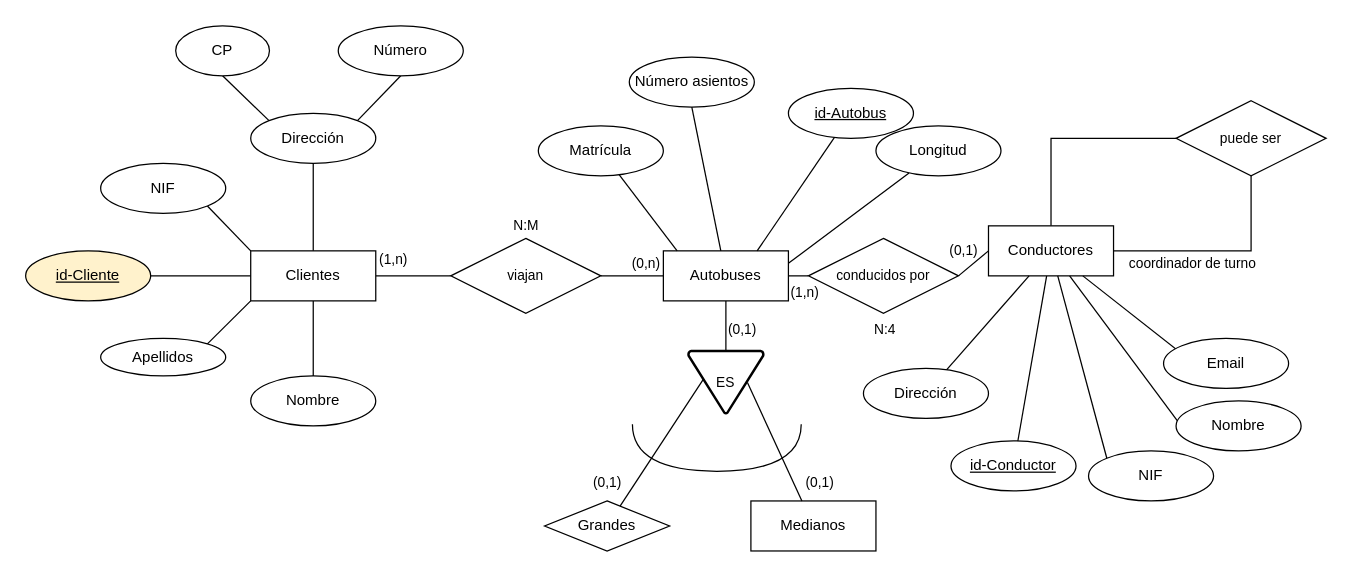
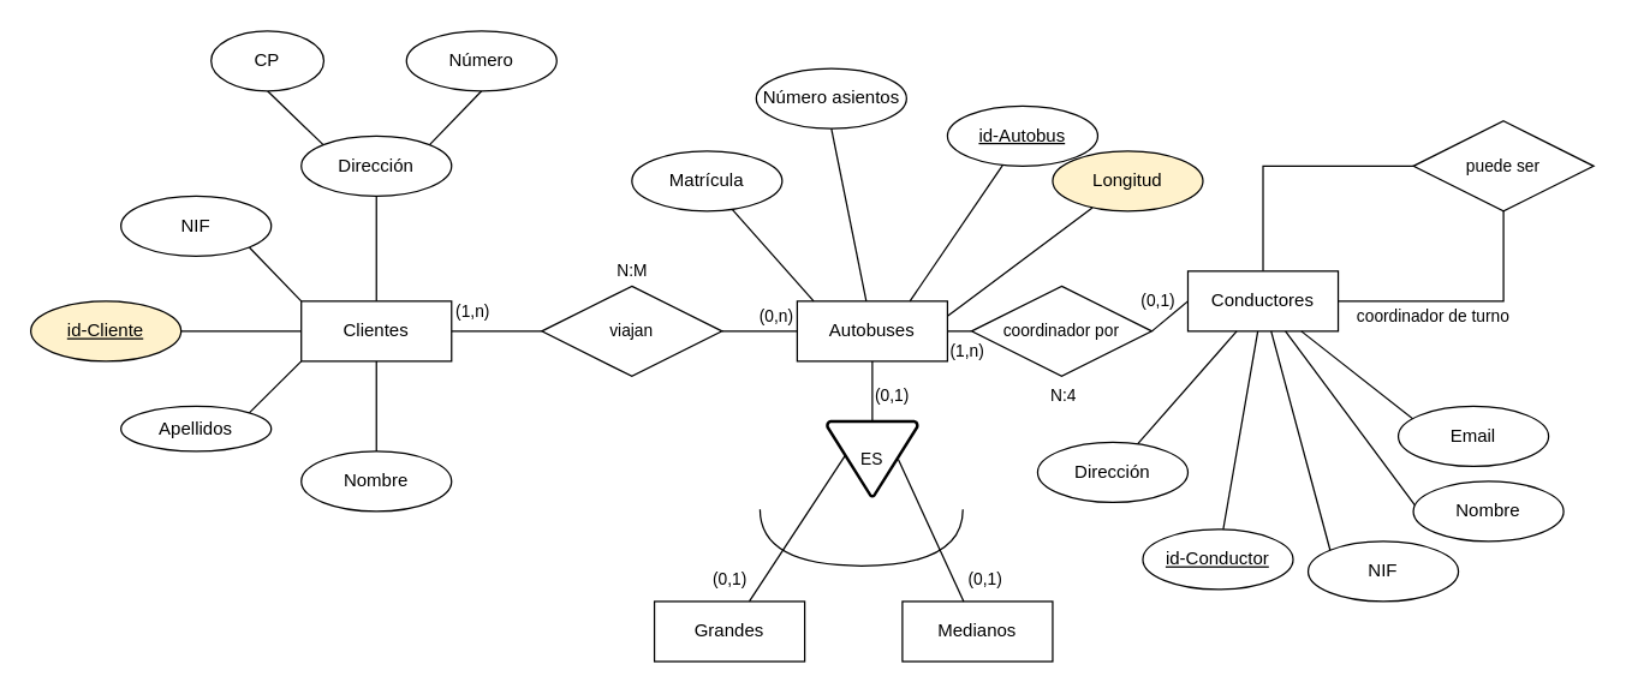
  <mxCell id="0" />
  <mxCell id="1" parent="0" />
  <mxCell id="2" value="" style="edgeStyle=none;shape=connector;rounded=0;orthogonalLoop=1;jettySize=auto;html=1;labelBackgroundColor=default;strokeColor=default;align=center;verticalAlign=middle;fontFamily=Helvetica;fontSize=11;fontColor=default;endArrow=none;endFill=0;" edge="1" parent="1" source="3" target="34"><mxGeometry relative="1" as="geometry" /></mxCell>
  <mxCell id="3" value="Clientes" style="whiteSpace=wrap;html=1;align=center;" vertex="1" parent="1"><mxGeometry x="200" y="200" width="100" height="40" as="geometry" /></mxCell>
  <mxCell id="4" value="" style="edgeStyle=none;shape=connector;rounded=0;orthogonalLoop=1;jettySize=auto;html=1;labelBackgroundColor=default;strokeColor=default;align=center;verticalAlign=middle;fontFamily=Helvetica;fontSize=11;fontColor=default;endArrow=none;endFill=0;" edge="1" parent="1" source="7" target="34"><mxGeometry relative="1" as="geometry" /></mxCell>
  <mxCell id="5" value="" style="edgeStyle=none;shape=connector;rounded=0;orthogonalLoop=1;jettySize=auto;html=1;labelBackgroundColor=default;strokeColor=default;align=center;verticalAlign=middle;fontFamily=Helvetica;fontSize=11;fontColor=default;endArrow=none;endFill=0;" edge="1" parent="1" source="7" target="35"><mxGeometry relative="1" as="geometry" /></mxCell>
  <mxCell id="6" value="" style="edgeStyle=none;shape=connector;rounded=0;orthogonalLoop=1;jettySize=auto;html=1;labelBackgroundColor=default;strokeColor=default;align=center;verticalAlign=middle;fontFamily=Helvetica;fontSize=11;fontColor=default;endArrow=none;endFill=0;" edge="1" parent="1" source="7" target="41"><mxGeometry relative="1" as="geometry" /></mxCell>
  <mxCell id="7" value="Autobuses" style="whiteSpace=wrap;html=1;align=center;" vertex="1" parent="1"><mxGeometry x="530" y="200" width="100" height="40" as="geometry" /></mxCell>
  <mxCell id="8" style="edgeStyle=none;shape=connector;rounded=0;orthogonalLoop=1;jettySize=auto;html=1;entryX=0.75;entryY=0;entryDx=0;entryDy=0;labelBackgroundColor=default;strokeColor=default;align=center;verticalAlign=middle;fontFamily=Helvetica;fontSize=11;fontColor=default;endArrow=none;endFill=0;" edge="1" parent="1" source="9" target="7"><mxGeometry relative="1" as="geometry" /></mxCell>
  <mxCell id="9" value="id-Autobus" style="ellipse;whiteSpace=wrap;html=1;align=center;fontStyle=4;" vertex="1" parent="1"><mxGeometry x="630" y="70" width="100" height="40" as="geometry" /></mxCell>
  <mxCell id="10" style="edgeStyle=none;shape=connector;rounded=0;orthogonalLoop=1;jettySize=auto;html=1;entryX=0;entryY=0.5;entryDx=0;entryDy=0;labelBackgroundColor=default;strokeColor=default;align=center;verticalAlign=middle;fontFamily=Helvetica;fontSize=11;fontColor=default;endArrow=none;endFill=0;" edge="1" parent="1" source="11" target="3"><mxGeometry relative="1" as="geometry" /></mxCell>
  <mxCell id="11" value="id-Cliente" style="ellipse;whiteSpace=wrap;html=1;align=center;fontStyle=4;fillColor=#fff2cc;" vertex="1" parent="1"><mxGeometry x="20" y="200" width="100" height="40" as="geometry" /></mxCell>
  <mxCell id="12" value="" style="edgeStyle=none;shape=connector;rounded=0;orthogonalLoop=1;jettySize=auto;html=1;labelBackgroundColor=default;strokeColor=default;align=center;verticalAlign=middle;fontFamily=Helvetica;fontSize=11;fontColor=default;endArrow=none;endFill=0;" edge="1" parent="1" source="13" target="3"><mxGeometry relative="1" as="geometry" /></mxCell>
  <mxCell id="13" value="Nombre" style="ellipse;whiteSpace=wrap;html=1;align=center;" vertex="1" parent="1"><mxGeometry x="200" y="300" width="100" height="40" as="geometry" /></mxCell>
  <mxCell id="14" style="edgeStyle=none;shape=connector;rounded=0;orthogonalLoop=1;jettySize=auto;html=1;exitX=1;exitY=0;exitDx=0;exitDy=0;entryX=0;entryY=1;entryDx=0;entryDy=0;labelBackgroundColor=default;strokeColor=default;align=center;verticalAlign=middle;fontFamily=Helvetica;fontSize=11;fontColor=default;endArrow=none;endFill=0;" edge="1" parent="1" source="15" target="3"><mxGeometry relative="1" as="geometry" /></mxCell>
  <mxCell id="15" value="Apellidos" style="ellipse;whiteSpace=wrap;html=1;align=center;" vertex="1" parent="1"><mxGeometry x="80" y="270" width="100" height="30" as="geometry" /></mxCell>
  <mxCell id="16" style="edgeStyle=none;shape=connector;rounded=0;orthogonalLoop=1;jettySize=auto;html=1;exitX=1;exitY=1;exitDx=0;exitDy=0;entryX=0;entryY=0;entryDx=0;entryDy=0;labelBackgroundColor=default;strokeColor=default;align=center;verticalAlign=middle;fontFamily=Helvetica;fontSize=11;fontColor=default;endArrow=none;endFill=0;" edge="1" parent="1" source="17" target="3"><mxGeometry relative="1" as="geometry" /></mxCell>
  <mxCell id="17" value="NIF" style="ellipse;whiteSpace=wrap;html=1;align=center;" vertex="1" parent="1"><mxGeometry x="80" y="130" width="100" height="40" as="geometry" /></mxCell>
  <mxCell id="18" style="rounded=0;orthogonalLoop=1;jettySize=auto;html=1;exitX=1;exitY=0;exitDx=0;exitDy=0;entryX=0.5;entryY=1;entryDx=0;entryDy=0;endArrow=none;endFill=0;" edge="1" parent="1" source="21" target="26"><mxGeometry relative="1" as="geometry" /></mxCell>
  <mxCell id="19" style="edgeStyle=none;shape=connector;rounded=0;orthogonalLoop=1;jettySize=auto;html=1;exitX=0;exitY=0;exitDx=0;exitDy=0;entryX=0.5;entryY=1;entryDx=0;entryDy=0;labelBackgroundColor=default;strokeColor=default;align=center;verticalAlign=middle;fontFamily=Helvetica;fontSize=11;fontColor=default;endArrow=none;endFill=0;" edge="1" parent="1" source="21" target="25"><mxGeometry relative="1" as="geometry" /></mxCell>
  <mxCell id="20" style="edgeStyle=none;shape=connector;rounded=0;orthogonalLoop=1;jettySize=auto;html=1;entryX=0.5;entryY=0;entryDx=0;entryDy=0;labelBackgroundColor=default;strokeColor=default;align=center;verticalAlign=middle;fontFamily=Helvetica;fontSize=11;fontColor=default;endArrow=none;endFill=0;" edge="1" parent="1" source="21" target="3"><mxGeometry relative="1" as="geometry" /></mxCell>
  <mxCell id="21" value="Dirección" style="ellipse;whiteSpace=wrap;html=1;align=center;" vertex="1" parent="1"><mxGeometry x="200" y="90" width="100" height="40" as="geometry" /></mxCell>
  <mxCell id="22" value="" style="edgeStyle=none;shape=connector;rounded=0;orthogonalLoop=1;jettySize=auto;html=1;labelBackgroundColor=default;strokeColor=default;align=center;verticalAlign=middle;fontFamily=Helvetica;fontSize=11;fontColor=default;endArrow=none;endFill=0;" edge="1" parent="1" source="24" target="29"><mxGeometry relative="1" as="geometry" /></mxCell>
  <mxCell id="23" style="edgeStyle=none;shape=connector;rounded=0;orthogonalLoop=1;jettySize=auto;html=1;labelBackgroundColor=default;strokeColor=default;align=center;verticalAlign=middle;fontFamily=Helvetica;fontSize=11;fontColor=default;endArrow=none;endFill=0;entryX=0;entryY=0.5;entryDx=0;entryDy=0;" edge="1" parent="1" source="24" target="51"><mxGeometry relative="1" as="geometry"><mxPoint x="920" y="110" as="targetPoint" /><Array as="points"><mxPoint x="840" y="140" /><mxPoint x="840" y="110" /></Array></mxGeometry></mxCell>
  <mxCell id="24" value="Conductores" style="whiteSpace=wrap;html=1;align=center;" vertex="1" parent="1"><mxGeometry x="790" y="180" width="100" height="40" as="geometry" /></mxCell>
  <mxCell id="25" value="CP" style="ellipse;whiteSpace=wrap;html=1;align=center;" vertex="1" parent="1"><mxGeometry x="140" y="20" width="75" height="40" as="geometry" /></mxCell>
  <mxCell id="26" value="Número" style="ellipse;whiteSpace=wrap;html=1;align=center;" vertex="1" parent="1"><mxGeometry x="270" y="20" width="100" height="40" as="geometry" /></mxCell>
  <mxCell id="27" style="edgeStyle=none;shape=connector;rounded=0;orthogonalLoop=1;jettySize=auto;html=1;entryX=0.11;entryY=0;entryDx=0;entryDy=0;labelBackgroundColor=default;strokeColor=default;align=center;verticalAlign=middle;fontFamily=Helvetica;fontSize=11;fontColor=default;endArrow=none;endFill=0;entryPerimeter=0;" edge="1" parent="1" source="28" target="7"><mxGeometry relative="1" as="geometry" /></mxCell>
- <mxCell id="28" value="Matrícula" style="ellipse;whiteSpace=wrap;html=1;align=center;" vertex="1" parent="1"><mxGeometry x="430" y="100" width="100" height="40" as="geometry" /></mxCell>
+ <mxCell id="28" value="Matrícula" style="ellipse;whiteSpace=wrap;html=1;align=center;" vertex="1" parent="1"><mxGeometry x="420" y="100" width="100" height="40" as="geometry" /></mxCell>
  <mxCell id="29" value="id-Conductor" style="ellipse;whiteSpace=wrap;html=1;align=center;fontStyle=4;" vertex="1" parent="1"><mxGeometry x="760" y="352" width="100" height="40" as="geometry" /></mxCell>
  <mxCell id="30" style="edgeStyle=none;shape=connector;rounded=0;orthogonalLoop=1;jettySize=auto;html=1;exitX=0.5;exitY=1;exitDx=0;exitDy=0;labelBackgroundColor=default;strokeColor=default;align=center;verticalAlign=middle;fontFamily=Helvetica;fontSize=11;fontColor=default;endArrow=none;endFill=0;" edge="1" parent="1" source="31" target="7"><mxGeometry relative="1" as="geometry" /></mxCell>
  <mxCell id="31" value="Número asientos" style="ellipse;whiteSpace=wrap;html=1;align=center;" vertex="1" parent="1"><mxGeometry x="502.75" y="45" width="100" height="40" as="geometry" /></mxCell>
  <mxCell id="32" style="edgeStyle=none;shape=connector;rounded=0;orthogonalLoop=1;jettySize=auto;html=1;entryX=1;entryY=0.25;entryDx=0;entryDy=0;labelBackgroundColor=default;strokeColor=default;align=center;verticalAlign=middle;fontFamily=Helvetica;fontSize=11;fontColor=default;endArrow=none;endFill=0;" edge="1" parent="1" source="33" target="7"><mxGeometry relative="1" as="geometry" /></mxCell>
- <mxCell id="33" value="Longitud" style="ellipse;whiteSpace=wrap;html=1;align=center;" vertex="1" parent="1"><mxGeometry x="700" y="100" width="100" height="40" as="geometry" /></mxCell>
+ <mxCell id="33" value="Longitud" style="ellipse;whiteSpace=wrap;html=1;align=center;fillColor=#fff2cc;" vertex="1" parent="1"><mxGeometry x="700" y="100" width="100" height="40" as="geometry" /></mxCell>
  <mxCell id="34" value="viajan" style="shape=rhombus;perimeter=rhombusPerimeter;whiteSpace=wrap;html=1;align=center;fontFamily=Helvetica;fontSize=11;fontColor=default;" vertex="1" parent="1"><mxGeometry x="360" y="190" width="120" height="60" as="geometry" /></mxCell>
  <mxCell id="35" value="ES" style="strokeWidth=2;html=1;shape=mxgraph.flowchart.merge_or_storage;whiteSpace=wrap;fontFamily=Helvetica;fontSize=11;fontColor=default;" vertex="1" parent="1"><mxGeometry x="550" y="280" width="60" height="50" as="geometry" /></mxCell>
- <mxCell id="36" value="Grandes" style="rhombus;whiteSpace=wrap;html=1;align=center;" vertex="1" parent="1"><mxGeometry x="435" y="400" width="100" height="40" as="geometry" /></mxCell>
+ <mxCell id="36" value="Grandes" style="whiteSpace=wrap;html=1;align=center;" vertex="1" parent="1"><mxGeometry x="435" y="400" width="100" height="40" as="geometry" /></mxCell>
  <mxCell id="37" value="Medianos" style="whiteSpace=wrap;html=1;align=center;" vertex="1" parent="1"><mxGeometry x="600" y="400" width="100" height="40" as="geometry" /></mxCell>
  <mxCell id="38" style="edgeStyle=none;shape=connector;rounded=0;orthogonalLoop=1;jettySize=auto;html=1;entryX=0.787;entryY=0.505;entryDx=0;entryDy=0;entryPerimeter=0;labelBackgroundColor=default;strokeColor=default;align=center;verticalAlign=middle;fontFamily=Helvetica;fontSize=11;fontColor=default;endArrow=none;endFill=0;" edge="1" parent="1" source="37" target="35"><mxGeometry relative="1" as="geometry" /></mxCell>
  <mxCell id="39" style="edgeStyle=none;shape=connector;rounded=0;orthogonalLoop=1;jettySize=auto;html=1;entryX=0.201;entryY=0.45;entryDx=0;entryDy=0;entryPerimeter=0;labelBackgroundColor=default;strokeColor=default;align=center;verticalAlign=middle;fontFamily=Helvetica;fontSize=11;fontColor=default;endArrow=none;endFill=0;" edge="1" parent="1" source="36" target="35"><mxGeometry relative="1" as="geometry" /></mxCell>
  <mxCell id="40" value="" style="shape=requiredInterface;html=1;verticalLabelPosition=bottom;sketch=0;rotation=90;fontFamily=Helvetica;fontSize=11;fontColor=default;" vertex="1" parent="1"><mxGeometry x="554" y="290" width="37.5" height="135" as="geometry" /></mxCell>
- <mxCell id="41" value="conducidos por" style="shape=rhombus;perimeter=rhombusPerimeter;whiteSpace=wrap;html=1;align=center;fontFamily=Helvetica;fontSize=11;fontColor=default;" vertex="1" parent="1"><mxGeometry x="646" y="190" width="120" height="60" as="geometry" /></mxCell>
+ <mxCell id="41" value="coordinador por" style="shape=rhombus;perimeter=rhombusPerimeter;whiteSpace=wrap;html=1;align=center;fontFamily=Helvetica;fontSize=11;fontColor=default;" vertex="1" parent="1"><mxGeometry x="646" y="190" width="120" height="60" as="geometry" /></mxCell>
  <mxCell id="42" style="edgeStyle=none;shape=connector;rounded=0;orthogonalLoop=1;jettySize=auto;html=1;exitX=0;exitY=0.5;exitDx=0;exitDy=0;labelBackgroundColor=default;strokeColor=default;align=center;verticalAlign=middle;fontFamily=Helvetica;fontSize=11;fontColor=default;endArrow=none;endFill=0;entryX=1;entryY=0.5;entryDx=0;entryDy=0;" edge="1" parent="1" source="24" target="41"><mxGeometry relative="1" as="geometry"><mxPoint x="770" y="220" as="targetPoint" /></mxGeometry></mxCell>
  <mxCell id="43" style="edgeStyle=none;shape=connector;rounded=0;orthogonalLoop=1;jettySize=auto;html=1;exitX=0.5;exitY=1;exitDx=0;exitDy=0;labelBackgroundColor=default;strokeColor=default;align=center;verticalAlign=middle;fontFamily=Helvetica;fontSize=11;fontColor=default;endArrow=none;endFill=0;" edge="1" parent="1" source="44" target="24"><mxGeometry relative="1" as="geometry" /></mxCell>
  <mxCell id="44" value="Email" style="ellipse;whiteSpace=wrap;html=1;align=center;" vertex="1" parent="1"><mxGeometry x="930" y="270" width="100" height="40" as="geometry" /></mxCell>
  <mxCell id="45" style="edgeStyle=none;shape=connector;rounded=0;orthogonalLoop=1;jettySize=auto;html=1;exitX=0;exitY=1;exitDx=0;exitDy=0;labelBackgroundColor=default;strokeColor=default;align=center;verticalAlign=middle;fontFamily=Helvetica;fontSize=11;fontColor=default;endArrow=none;endFill=0;" edge="1" parent="1" source="46" target="24"><mxGeometry relative="1" as="geometry" /></mxCell>
  <mxCell id="46" value="Nombre" style="ellipse;whiteSpace=wrap;html=1;align=center;" vertex="1" parent="1"><mxGeometry x="940" y="320" width="100" height="40" as="geometry" /></mxCell>
  <mxCell id="47" style="edgeStyle=none;shape=connector;rounded=0;orthogonalLoop=1;jettySize=auto;html=1;exitX=0;exitY=0;exitDx=0;exitDy=0;labelBackgroundColor=default;strokeColor=default;align=center;verticalAlign=middle;fontFamily=Helvetica;fontSize=11;fontColor=default;endArrow=none;endFill=0;" edge="1" parent="1" source="48" target="24"><mxGeometry relative="1" as="geometry" /></mxCell>
  <mxCell id="48" value="NIF" style="ellipse;whiteSpace=wrap;html=1;align=center;" vertex="1" parent="1"><mxGeometry x="870" y="360" width="100" height="40" as="geometry" /></mxCell>
  <mxCell id="49" style="edgeStyle=none;shape=connector;rounded=0;orthogonalLoop=1;jettySize=auto;html=1;labelBackgroundColor=default;strokeColor=default;align=center;verticalAlign=middle;fontFamily=Helvetica;fontSize=11;fontColor=default;endArrow=none;endFill=0;" edge="1" parent="1" source="50" target="24"><mxGeometry relative="1" as="geometry" /></mxCell>
  <mxCell id="50" value="Dirección" style="ellipse;whiteSpace=wrap;html=1;align=center;" vertex="1" parent="1"><mxGeometry x="690" y="294" width="100" height="40" as="geometry" /></mxCell>
  <mxCell id="51" value="puede ser" style="shape=rhombus;perimeter=rhombusPerimeter;whiteSpace=wrap;html=1;align=center;fontFamily=Helvetica;fontSize=11;fontColor=default;" vertex="1" parent="1"><mxGeometry x="940" y="80" width="120" height="60" as="geometry" /></mxCell>
  <mxCell id="52" style="edgeStyle=none;shape=connector;rounded=0;orthogonalLoop=1;jettySize=auto;html=1;labelBackgroundColor=default;strokeColor=default;align=center;verticalAlign=middle;fontFamily=Helvetica;fontSize=11;fontColor=default;endArrow=none;endFill=0;entryX=0.5;entryY=1;entryDx=0;entryDy=0;" edge="1" parent="1" source="24" target="51"><mxGeometry relative="1" as="geometry"><mxPoint x="1000" y="200" as="targetPoint" /><Array as="points"><mxPoint x="1000" y="200" /></Array></mxGeometry></mxCell>
  <mxCell id="53" value="coordinador de turno" style="text;html=1;align=center;verticalAlign=middle;resizable=0;points=[];autosize=1;strokeColor=none;fillColor=none;fontSize=11;fontFamily=Helvetica;fontColor=default;" vertex="1" parent="1"><mxGeometry x="888" y="195" width="130" height="30" as="geometry" /></mxCell>
  <mxCell id="54" value="(1,n)" style="text;html=1;align=center;verticalAlign=middle;resizable=0;points=[];autosize=1;strokeColor=none;fillColor=none;fontSize=11;fontFamily=Helvetica;fontColor=default;" vertex="1" parent="1"><mxGeometry x="618" y="218" width="50" height="30" as="geometry" /></mxCell>
  <mxCell id="55" value="(0,1)" style="text;html=1;align=center;verticalAlign=middle;resizable=0;points=[];autosize=1;strokeColor=none;fillColor=none;fontSize=11;fontFamily=Helvetica;fontColor=default;" vertex="1" parent="1"><mxGeometry x="745" y="185" width="50" height="30" as="geometry" /></mxCell>
  <mxCell id="56" value="N:4" style="text;html=1;align=center;verticalAlign=middle;resizable=0;points=[];autosize=1;strokeColor=none;fillColor=none;fontSize=11;fontFamily=Helvetica;fontColor=default;" vertex="1" parent="1"><mxGeometry x="687" y="248" width="40" height="30" as="geometry" /></mxCell>
  <mxCell id="57" value="(0,1)" style="text;html=1;align=center;verticalAlign=middle;resizable=0;points=[];autosize=1;strokeColor=none;fillColor=none;fontSize=11;fontFamily=Helvetica;fontColor=default;" vertex="1" parent="1"><mxGeometry x="568" y="248" width="50" height="30" as="geometry" /></mxCell>
  <mxCell id="58" value="(0,1)" style="text;html=1;align=center;verticalAlign=middle;resizable=0;points=[];autosize=1;strokeColor=none;fillColor=none;fontSize=11;fontFamily=Helvetica;fontColor=default;" vertex="1" parent="1"><mxGeometry x="630" y="370" width="50" height="30" as="geometry" /></mxCell>
  <mxCell id="59" value="(0,1)" style="text;html=1;align=center;verticalAlign=middle;resizable=0;points=[];autosize=1;strokeColor=none;fillColor=none;fontSize=11;fontFamily=Helvetica;fontColor=default;" vertex="1" parent="1"><mxGeometry x="460" y="370" width="50" height="30" as="geometry" /></mxCell>
  <mxCell id="60" value="(0,n)" style="text;html=1;align=center;verticalAlign=middle;resizable=0;points=[];autosize=1;strokeColor=none;fillColor=none;fontSize=11;fontFamily=Helvetica;fontColor=default;" vertex="1" parent="1"><mxGeometry x="491" y="195" width="50" height="30" as="geometry" /></mxCell>
  <mxCell id="61" value="(1,n)" style="text;html=1;align=center;verticalAlign=middle;resizable=0;points=[];autosize=1;strokeColor=none;fillColor=none;fontSize=11;fontFamily=Helvetica;fontColor=default;" vertex="1" parent="1"><mxGeometry x="289" y="192" width="50" height="30" as="geometry" /></mxCell>
  <mxCell id="62" value="N:M" style="text;html=1;align=center;verticalAlign=middle;resizable=0;points=[];autosize=1;strokeColor=none;fillColor=none;fontSize=11;fontFamily=Helvetica;fontColor=default;" vertex="1" parent="1"><mxGeometry x="400" y="165" width="40" height="30" as="geometry" /></mxCell>
